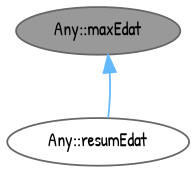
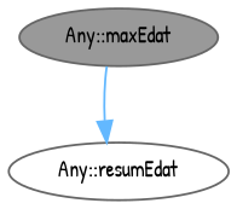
  digraph {
    rankdir=TB
    fontname="Patrick Hand"
    node [fontname="Patrick Hand" fontsize=10 shape=ellipse style=filled]
    n1 [color=gray40 fillcolor=grey60 fontcolor=black height=0.2 label="Any::maxEdat" width=0.4]
    n2 [color=grey40 fillcolor=white height=0.2 label="Any::resumEdat" width=0.4]
-   n2 -> n1 [color=steelblue1 fontname="Patrick Hand" fontsize=10 labelfontname=Helvetica labelfontsize=10 style=solid]
+   n1 -> n2 [color=steelblue1 fontname="Patrick Hand" fontsize=10 labelfontname=Helvetica labelfontsize=10 style=solid]
  }
